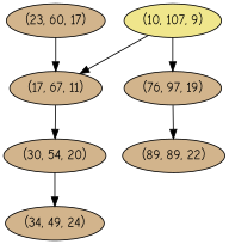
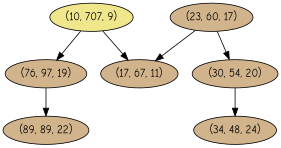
  digraph {
    fontname="Comic Neue"
    node [fillcolor=tan fontname="Comic Neue" style=filled]
    edge [fontname="Comic Neue"]
-   "(10, 107, 9)" [fillcolor=khaki]
+   "(10, 107, 9)" [fillcolor=khaki label="(10, 707, 9)"]
    "(17, 67, 11)"
    n3 [label="(76, 97, 19)"]
    n4 [label="(89, 89, 22)"]
    "(23, 60, 17)"
    "(30, 54, 20)"
-   "(34, 48, 24)" [label="(34, 49, 24)"]
+   "(34, 48, 24)"
    "(10, 107, 9)" -> "(17, 67, 11)"
    "(10, 107, 9)" -> n3
    n3 -> n4
    "(23, 60, 17)" -> "(17, 67, 11)"
-   "(17, 67, 11)" -> "(30, 54, 20)"
+   "(23, 60, 17)" -> "(30, 54, 20)"
    "(30, 54, 20)" -> "(34, 48, 24)"
  }
